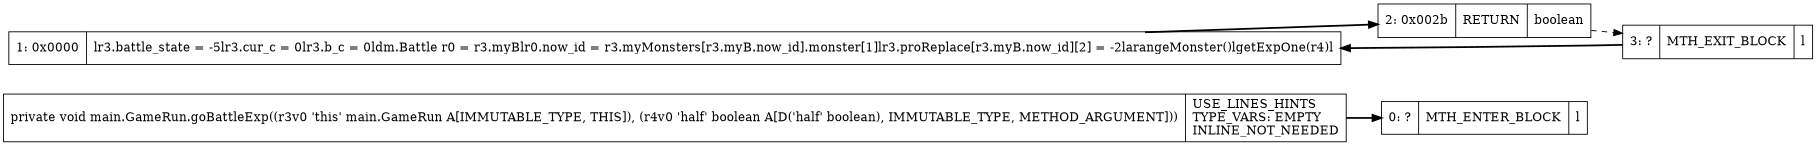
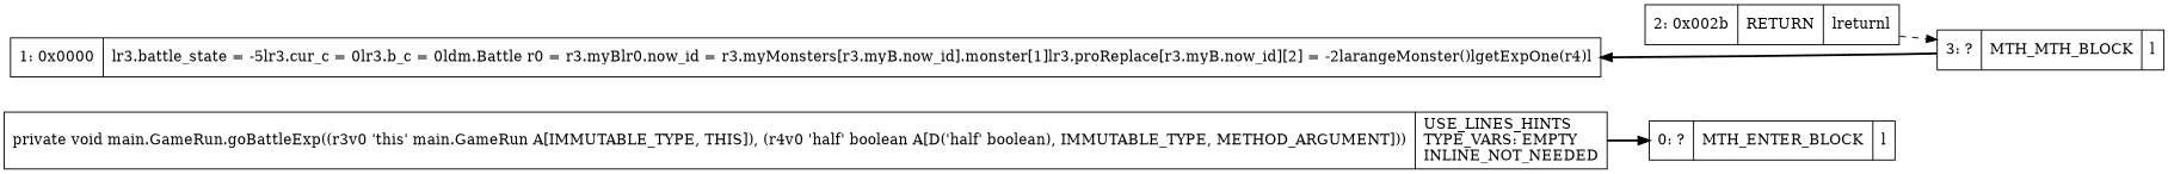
  digraph {
    rankdir=LR
    node [shape=record]
    edge [style=bold]
    n1 [label="{0\:\ ?|MTH_ENTER_BLOCK\l|l}"]
    n2 [label="{1\:\ 0x0000|lr3.battle_state = \-5lr3.cur_c = 0lr3.b_c = 0ldm.Battle r0 = r3.myBlr0.now_id = r3.myMonsters[r3.myB.now_id].monster[1]lr3.proReplace[r3.myB.now_id][2] = \-2larangeMonster()lgetExpOne(r4)l}"]
-   n3 [label="{2\:\ 0x002b|RETURN\l|boolean}"]
-   n4 [label="{3\:\ ?|MTH_EXIT_BLOCK\l|l}"]
+   n3 [label="{2\:\ 0x002b|RETURN\l|lreturnl}"]
+   n4 [label="{3\:\ ?|MTH_MTH_BLOCK\l|l}"]
    n5 [label="{private void main.GameRun.goBattleExp((r3v0 'this' main.GameRun A[IMMUTABLE_TYPE, THIS]), (r4v0 'half' boolean A[D('half' boolean), IMMUTABLE_TYPE, METHOD_ARGUMENT]))  | USE_LINES_HINTS\lTYPE_VARS: EMPTY\lINLINE_NOT_NEEDED\l}"]
-   n2 -> n3
    n3 -> n4 [style=dashed]
    n4 -> n2
    n5 -> n1
  }
